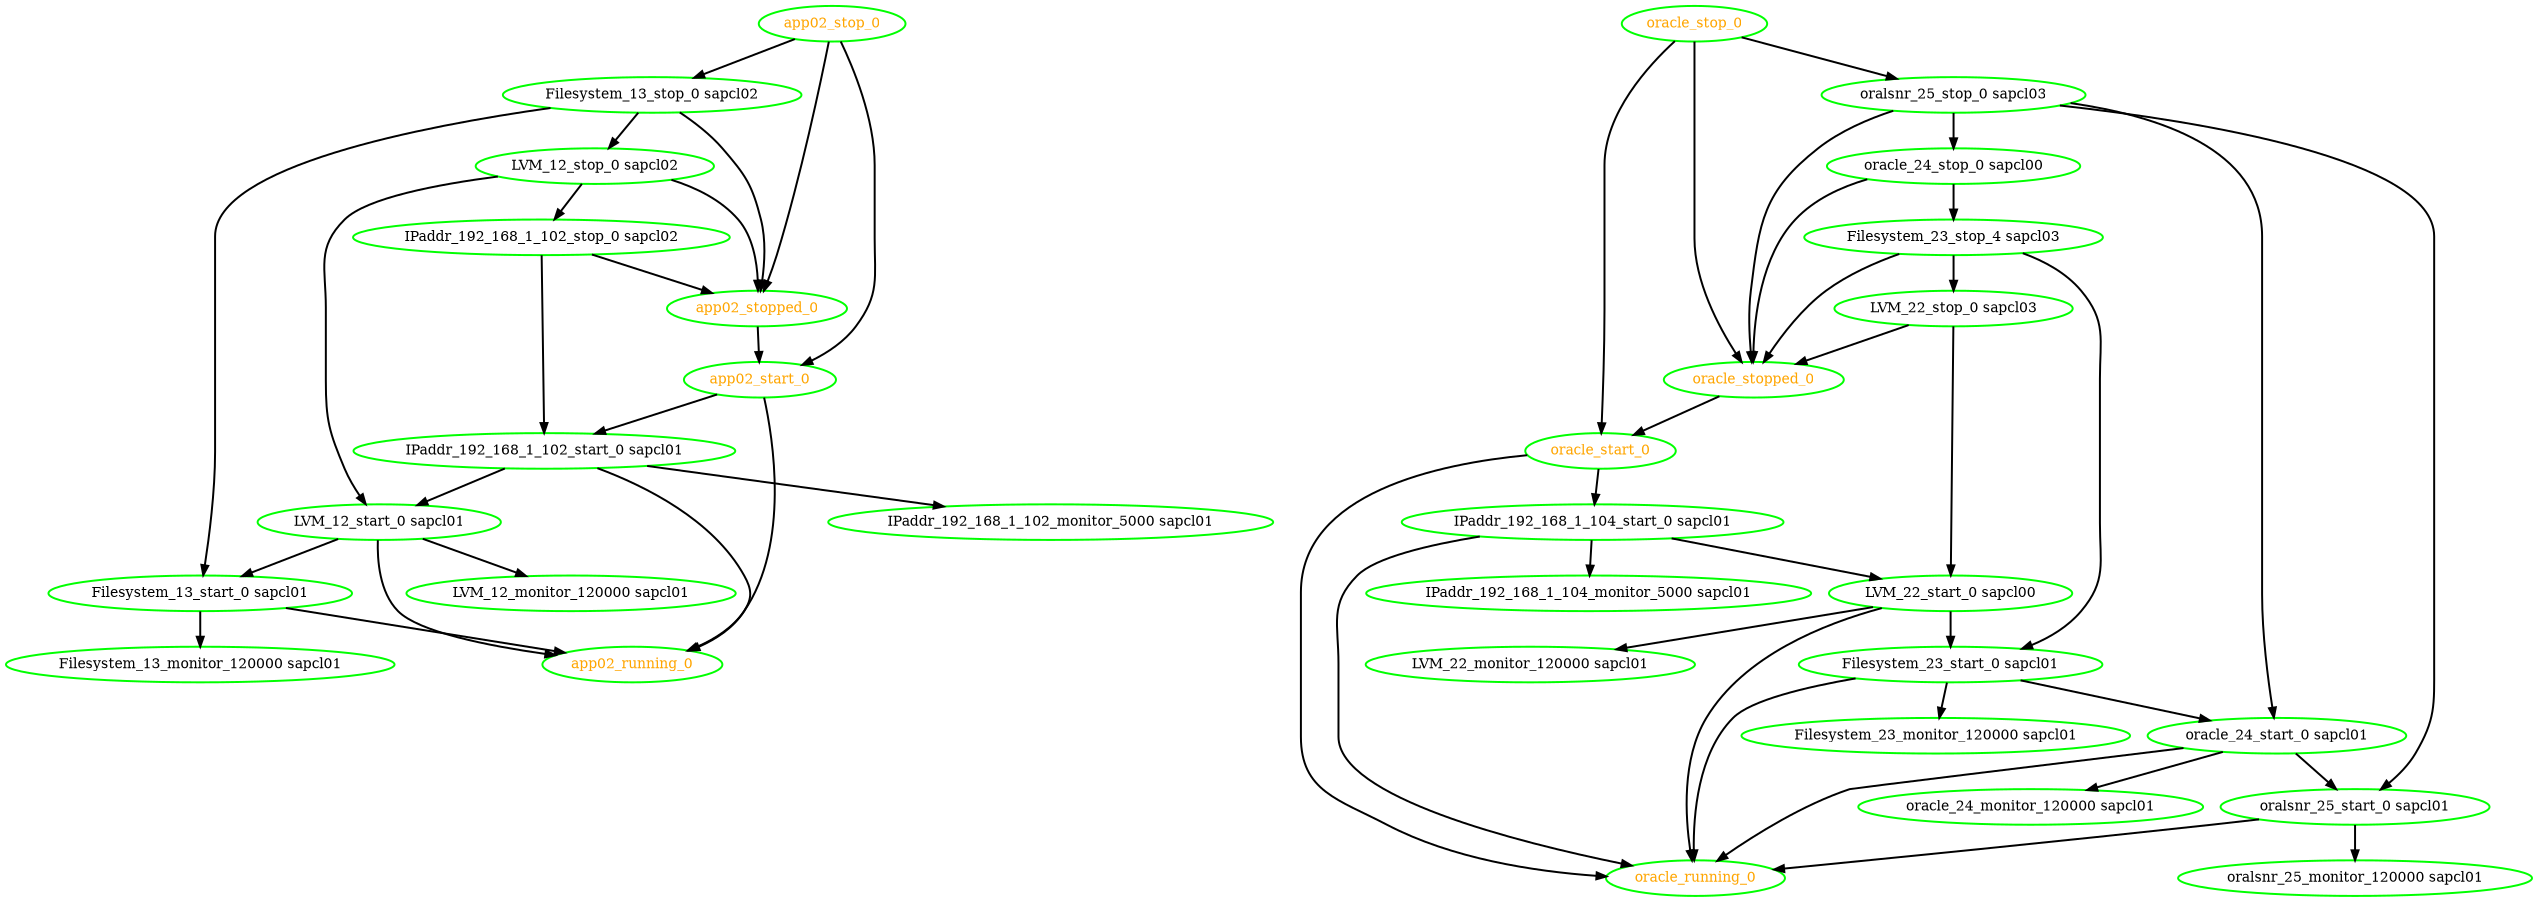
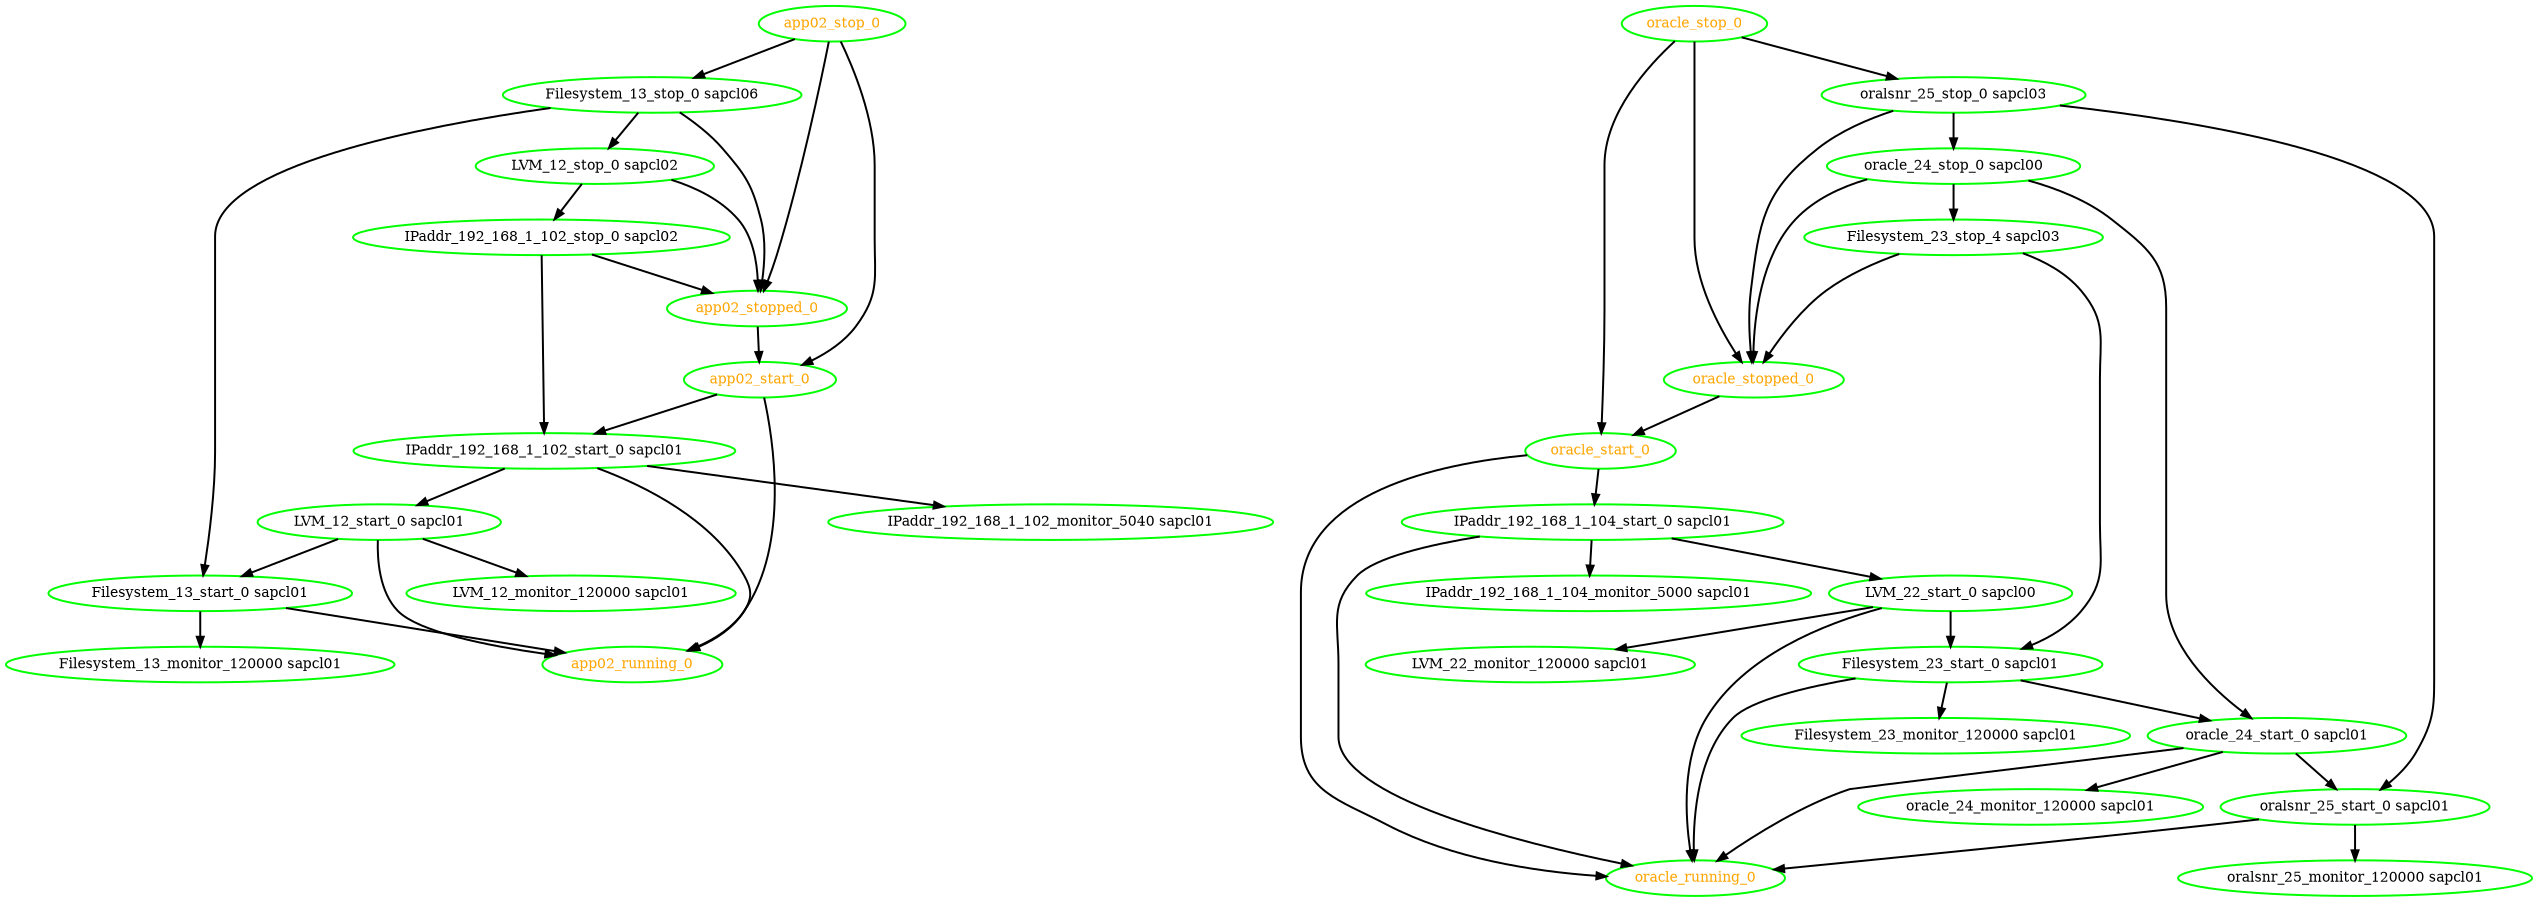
  digraph {
    node [color=green fontcolor=black style=bold]
    edge [style=bold]
    "Filesystem_13_start_0 sapcl01"
    "Filesystem_13_monitor_120000 sapcl01"
    app02_running_0 [fontcolor=orange]
-   "Filesystem_13_stop_0 sapcl02"
+   "Filesystem_13_stop_0 sapcl02" [label="Filesystem_13_stop_0 sapcl06"]
    "LVM_12_stop_0 sapcl02"
    app02_stopped_0 [fontcolor=orange]
    "LVM_12_start_0 sapcl01"
    "IPaddr_192_168_1_102_stop_0 sapcl02"
    app02_start_0 [fontcolor=orange]
    "LVM_12_monitor_120000 sapcl01"
    "IPaddr_192_168_1_102_start_0 sapcl01"
    "Filesystem_23_start_0 sapcl01"
    "Filesystem_23_monitor_120000 sapcl01"
    "oracle_24_start_0 sapcl01"
    oracle_running_0 [fontcolor=orange]
    "oracle_24_monitor_120000 sapcl01"
    "oralsnr_25_start_0 sapcl01"
    "oralsnr_25_monitor_120000 sapcl01"
    n19 [label="Filesystem_23_stop_4 sapcl03"]
-   "LVM_22_stop_0 sapcl03"
    oracle_stopped_0 [fontcolor=orange]
    n22 [label="LVM_22_start_0 sapcl00"]
    oracle_start_0 [fontcolor=orange]
    "LVM_22_monitor_120000 sapcl01"
    "IPaddr_192_168_1_104_start_0 sapcl01"
-   "IPaddr_192_168_1_102_monitor_5000 sapcl01"
+   "IPaddr_192_168_1_102_monitor_5000 sapcl01" [label="IPaddr_192_168_1_102_monitor_5040 sapcl01"]
    "IPaddr_192_168_1_104_monitor_5000 sapcl01"
    app02_stop_0 [fontcolor=orange]
    n29 [label="oracle_24_stop_0 sapcl00"]
    oracle_stop_0 [fontcolor=orange]
    "oralsnr_25_stop_0 sapcl03"
    "Filesystem_13_start_0 sapcl01" -> "Filesystem_13_monitor_120000 sapcl01"
    "Filesystem_13_start_0 sapcl01" -> app02_running_0
    "Filesystem_13_stop_0 sapcl02" -> "Filesystem_13_start_0 sapcl01"
    "Filesystem_13_stop_0 sapcl02" -> "LVM_12_stop_0 sapcl02"
    "Filesystem_13_stop_0 sapcl02" -> app02_stopped_0
    "LVM_12_stop_0 sapcl02" -> app02_stopped_0
-   "LVM_12_stop_0 sapcl02" -> "LVM_12_start_0 sapcl01"
    "LVM_12_stop_0 sapcl02" -> "IPaddr_192_168_1_102_stop_0 sapcl02"
    app02_stopped_0 -> app02_start_0
    "LVM_12_start_0 sapcl01" -> "Filesystem_13_start_0 sapcl01"
    "LVM_12_start_0 sapcl01" -> app02_running_0
    "LVM_12_start_0 sapcl01" -> "LVM_12_monitor_120000 sapcl01"
    "IPaddr_192_168_1_102_stop_0 sapcl02" -> app02_stopped_0
    "IPaddr_192_168_1_102_stop_0 sapcl02" -> "IPaddr_192_168_1_102_start_0 sapcl01"
    app02_start_0 -> app02_running_0
    app02_start_0 -> "IPaddr_192_168_1_102_start_0 sapcl01"
    "IPaddr_192_168_1_102_start_0 sapcl01" -> app02_running_0
    "IPaddr_192_168_1_102_start_0 sapcl01" -> "LVM_12_start_0 sapcl01"
    "IPaddr_192_168_1_102_start_0 sapcl01" -> "IPaddr_192_168_1_102_monitor_5000 sapcl01"
    "Filesystem_23_start_0 sapcl01" -> "Filesystem_23_monitor_120000 sapcl01"
    "Filesystem_23_start_0 sapcl01" -> "oracle_24_start_0 sapcl01"
    "Filesystem_23_start_0 sapcl01" -> oracle_running_0
    "oracle_24_start_0 sapcl01" -> oracle_running_0
    "oracle_24_start_0 sapcl01" -> "oracle_24_monitor_120000 sapcl01"
    "oracle_24_start_0 sapcl01" -> "oralsnr_25_start_0 sapcl01"
    "oralsnr_25_start_0 sapcl01" -> oracle_running_0
    "oralsnr_25_start_0 sapcl01" -> "oralsnr_25_monitor_120000 sapcl01"
    n19 -> "Filesystem_23_start_0 sapcl01"
-   n19 -> "LVM_22_stop_0 sapcl03"
    n19 -> oracle_stopped_0
-   "LVM_22_stop_0 sapcl03" -> oracle_stopped_0
-   "LVM_22_stop_0 sapcl03" -> n22
    oracle_stopped_0 -> oracle_start_0
    n22 -> "Filesystem_23_start_0 sapcl01"
    n22 -> oracle_running_0
    n22 -> "LVM_22_monitor_120000 sapcl01"
    oracle_start_0 -> oracle_running_0
    oracle_start_0 -> "IPaddr_192_168_1_104_start_0 sapcl01"
    "IPaddr_192_168_1_104_start_0 sapcl01" -> oracle_running_0
    "IPaddr_192_168_1_104_start_0 sapcl01" -> n22
    "IPaddr_192_168_1_104_start_0 sapcl01" -> "IPaddr_192_168_1_104_monitor_5000 sapcl01"
    app02_stop_0 -> "Filesystem_13_stop_0 sapcl02"
    app02_stop_0 -> app02_stopped_0
    app02_stop_0 -> app02_start_0
-   "oralsnr_25_stop_0 sapcl03" -> "oracle_24_start_0 sapcl01"
+   n29 -> "oracle_24_start_0 sapcl01"
    n29 -> n19
    n29 -> oracle_stopped_0
    oracle_stop_0 -> oracle_stopped_0
    oracle_stop_0 -> oracle_start_0
    oracle_stop_0 -> "oralsnr_25_stop_0 sapcl03"
    "oralsnr_25_stop_0 sapcl03" -> "oralsnr_25_start_0 sapcl01"
    "oralsnr_25_stop_0 sapcl03" -> oracle_stopped_0
    "oralsnr_25_stop_0 sapcl03" -> n29
  }
